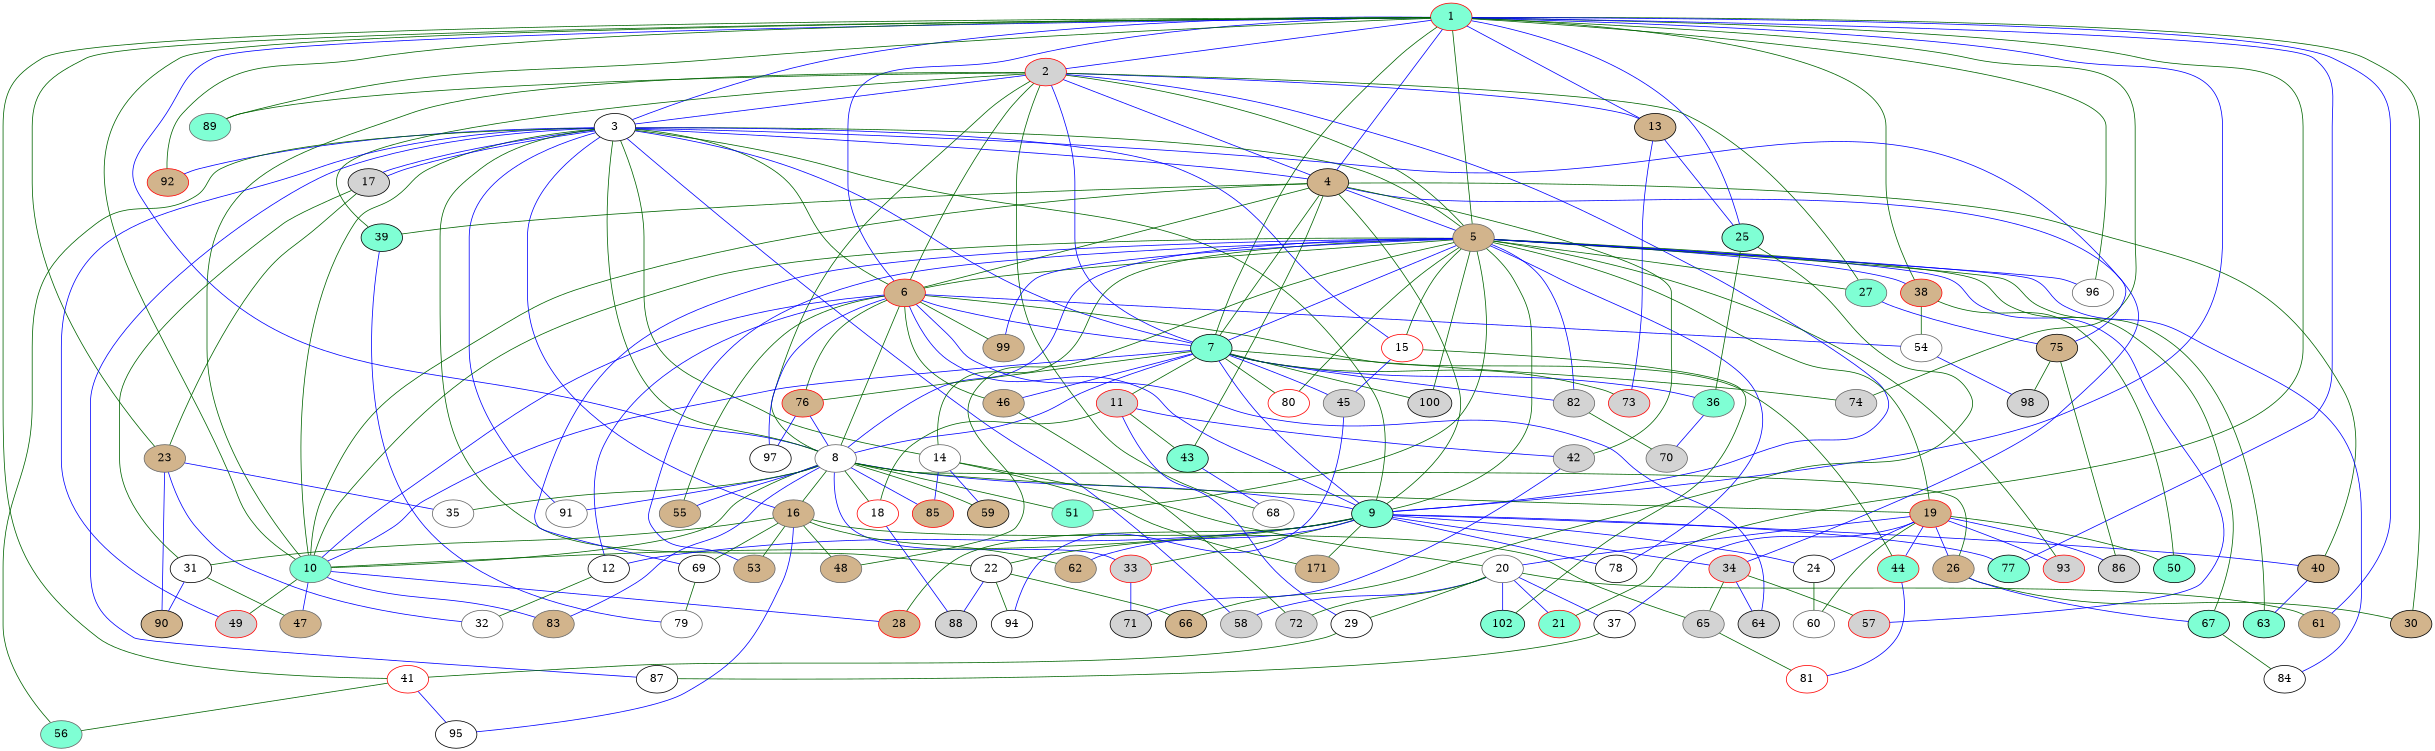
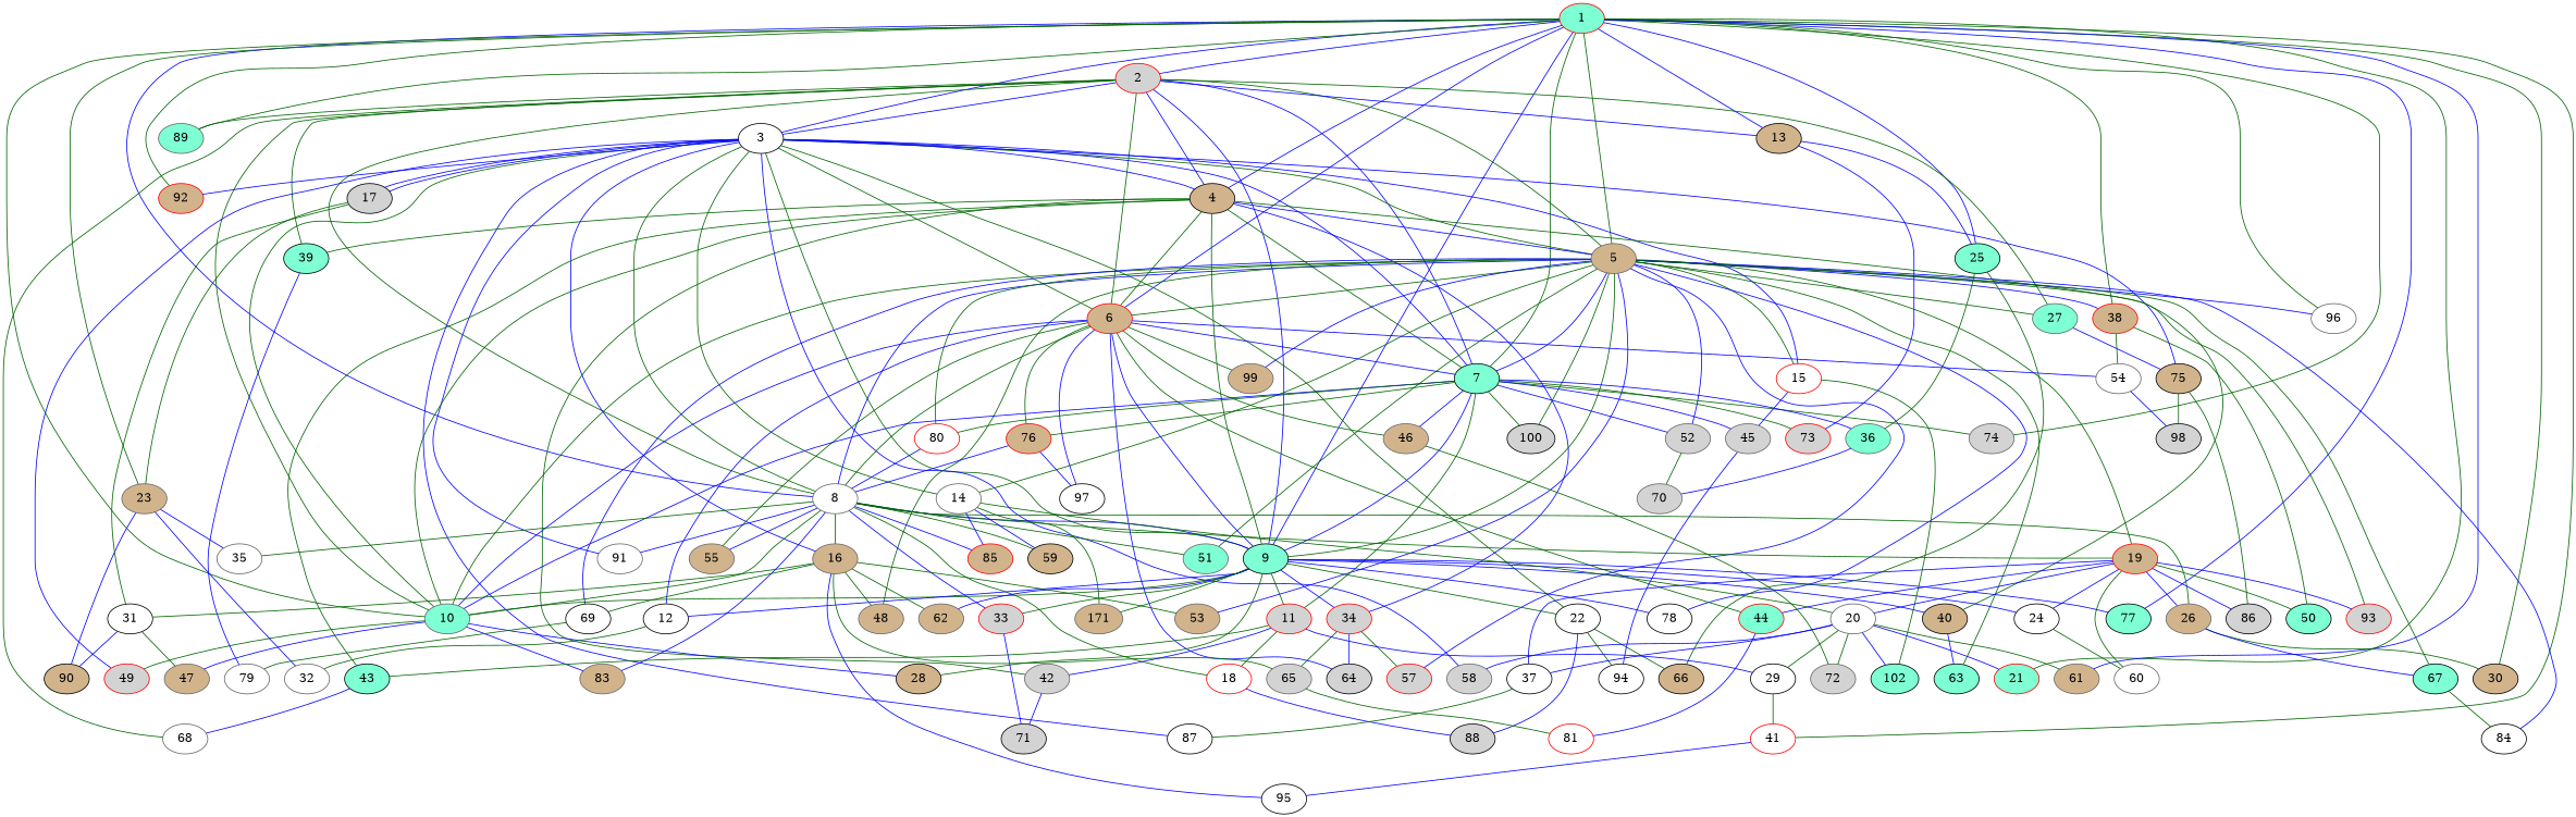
  graph {
    node [color=black fillcolor=white style=filled]
    edge [color=darkgreen]
    1 [color=red fillcolor=aquamarine]
    2 [color=red fillcolor=lightgrey]
    3
    4 [fillcolor=tan]
    5 [color=gray40 fillcolor=tan]
    6 [color=red fillcolor=tan]
    7 [fillcolor=aquamarine]
    8 [color=gray40]
    9 [fillcolor=aquamarine]
    10 [color=gray40 fillcolor=aquamarine]
    13 [fillcolor=tan]
    21 [color=red fillcolor=aquamarine]
    23 [color=gray40 fillcolor=tan]
    25 [fillcolor=aquamarine]
    30 [fillcolor=tan]
    38 [color=red fillcolor=tan]
    41 [color=red]
    61 [color=gray40 fillcolor=tan]
    74 [color=gray40 fillcolor=lightgrey]
    77 [fillcolor=aquamarine]
    89 [color=gray40 fillcolor=aquamarine]
    92 [color=red fillcolor=tan]
    96 [color=gray40]
    27 [color=gray40 fillcolor=aquamarine]
    39 [fillcolor=aquamarine]
    68 [color=gray40]
    14 [color=gray40]
    15 [color=red]
    16 [color=gray40 fillcolor=tan]
    17 [fillcolor=lightgrey]
    22
    49 [color=red fillcolor=lightgrey]
-   56 [color=gray40 fillcolor=aquamarine]
    58 [color=gray40 fillcolor=lightgrey]
    75 [fillcolor=tan]
    87
    91 [color=gray40]
    34 [color=red fillcolor=lightgrey]
    40 [fillcolor=tan]
    42 [color=gray40 fillcolor=lightgrey]
    43 [fillcolor=aquamarine]
    19 [color=red fillcolor=tan]
    48 [color=gray40 fillcolor=tan]
    51 [color=gray40 fillcolor=aquamarine]
-   52 [color=gray40 fillcolor=lightgrey label=82]
+   52 [color=gray40 fillcolor=lightgrey]
    53 [color=gray40 fillcolor=tan]
    57 [color=red fillcolor=lightgrey]
    63 [fillcolor=aquamarine]
    67 [fillcolor=aquamarine]
    69
    78
    80 [color=red]
    84
    93 [color=red fillcolor=lightgrey]
    99 [color=gray40 fillcolor=tan]
    100 [fillcolor=lightgrey]
    12
    44 [color=red fillcolor=aquamarine]
    46 [color=gray40 fillcolor=tan]
    54 [color=gray40]
    55 [color=gray40 fillcolor=tan]
    64 [fillcolor=lightgrey]
    76 [color=red fillcolor=tan]
    97
    11 [color=red fillcolor=lightgrey]
    36 [color=gray40 fillcolor=aquamarine]
    45 [color=gray40 fillcolor=lightgrey]
    73 [color=red fillcolor=lightgrey]
    18 [color=red]
    26 [color=gray40 fillcolor=tan]
    33 [color=red fillcolor=lightgrey]
    35 [color=gray40]
    59 [fillcolor=tan]
    83 [color=gray40 fillcolor=tan]
    85 [color=red fillcolor=tan]
    24
-   28 [color=red fillcolor=tan]
+   28 [fillcolor=tan]
    62 [color=gray40 fillcolor=tan]
    n79 [color=gray40 fillcolor=tan label=171]
    47 [color=gray40 fillcolor=tan]
    32 [color=gray40]
    90 [fillcolor=tan]
    66 [fillcolor=tan]
    50 [fillcolor=aquamarine]
    95
    79 [color=gray40]
    20 [color=gray40]
    102 [fillcolor=aquamarine]
    31
    65 [color=gray40 fillcolor=lightgrey]
    88 [fillcolor=lightgrey]
    94
    86 [fillcolor=lightgrey]
    98 [fillcolor=lightgrey]
    71 [fillcolor=lightgrey]
    37
    60 [color=gray40]
    70 [color=gray40 fillcolor=lightgrey]
    81 [color=red]
    72 [color=gray40 fillcolor=lightgrey]
    29
    1 -- 2 [color=blue]
    1 -- 3 [color=blue]
    1 -- 4 [color=blue]
    1 -- 5
    1 -- 6 [color=blue]
    1 -- 7
    1 -- 8 [color=blue]
    1 -- 9 [color=blue]
    1 -- 10
    1 -- 13 [color=blue]
    1 -- 21
    1 -- 23
    1 -- 25 [color=blue]
    1 -- 30
    1 -- 38
    1 -- 41
    1 -- 61 [color=blue]
    1 -- 74
    1 -- 77 [color=blue]
    1 -- 89
    1 -- 92
    1 -- 96
    2 -- 3 [color=blue]
    2 -- 4 [color=blue]
    2 -- 5
    2 -- 6
    2 -- 7 [color=blue]
    2 -- 8
    2 -- 9 [color=blue]
    2 -- 10
    2 -- 13 [color=blue]
    2 -- 89
    2 -- 27
    2 -- 39
    2 -- 68
    3 -- 4 [color=blue]
    3 -- 5
    3 -- 6
    3 -- 7 [color=blue]
    3 -- 8
    3 -- 9
    3 -- 10
    3 -- 92 [color=blue]
    3 -- 14
    3 -- 15 [color=blue]
    3 -- 16 [color=blue]
    3 -- 17 [color=blue]
    3 -- 17 [color=blue]
    3 -- 22
    3 -- 49 [color=blue]
-   3 -- 56
    3 -- 58 [color=blue]
    3 -- 75 [color=blue]
    3 -- 87 [color=blue]
    3 -- 91 [color=blue]
    4 -- 5 [color=blue]
    4 -- 6
    4 -- 7
    4 -- 9
    4 -- 10
    4 -- 39
    4 -- 34 [color=blue]
    4 -- 40
    4 -- 42
    4 -- 43
    5 -- 6
    5 -- 7 [color=blue]
    5 -- 8 [color=blue]
    5 -- 9
    5 -- 10
    5 -- 38 [color=blue]
    5 -- 96 [color=blue]
    5 -- 27
    5 -- 14
    5 -- 15
    5 -- 19
    5 -- 48
    5 -- 51
    5 -- 52 [color=blue]
    5 -- 53 [color=blue]
    5 -- 57 [color=blue]
    5 -- 63
    5 -- 67
    5 -- 69 [color=blue]
    5 -- 78 [color=blue]
    5 -- 80
    5 -- 84 [color=blue]
    5 -- 93
    5 -- 99 [color=blue]
    5 -- 100
    6 -- 7 [color=blue]
    6 -- 8
    6 -- 9 [color=blue]
    6 -- 10 [color=blue]
    6 -- 99
    6 -- 12 [color=blue]
    6 -- 44
    6 -- 46
    6 -- 54 [color=blue]
    6 -- 55
    6 -- 64 [color=blue]
    6 -- 76
    6 -- 97 [color=blue]
-   7 -- 8 [color=blue]
+   80 -- 8 [color=blue]
    7 -- 9 [color=blue]
    7 -- 10 [color=blue]
    7 -- 74
    7 -- 52 [color=blue]
    7 -- 80
    7 -- 100
    7 -- 46 [color=blue]
    7 -- 76
    7 -- 11
    7 -- 36 [color=blue]
    7 -- 45 [color=blue]
    7 -- 73
    8 -- 9 [color=blue]
    8 -- 10
    8 -- 16
    8 -- 91 [color=blue]
    8 -- 19
    8 -- 51
    8 -- 55 [color=blue]
    8 -- 18
    8 -- 26
    8 -- 33 [color=blue]
    8 -- 35
    8 -- 59
    8 -- 83 [color=blue]
    8 -- 85 [color=blue]
    9 -- 10
    9 -- 77 [color=blue]
    9 -- 22
    9 -- 34 [color=blue]
    9 -- 40 [color=blue]
    9 -- 78 [color=blue]
    9 -- 12 [color=blue]
+   9 -- 11
    9 -- 33
    9 -- 24 [color=blue]
    9 -- 28
    9 -- 62 [color=blue]
    9 -- n79
    10 -- 49
    10 -- 83 [color=blue]
    10 -- 28 [color=blue]
    10 -- 47 [color=blue]
    13 -- 25 [color=blue]
    13 -- 73 [color=blue]
    23 -- 35 [color=blue]
    23 -- 32 [color=blue]
    23 -- 90 [color=blue]
    25 -- 36
    25 -- 66
    38 -- 54
    38 -- 50
-   41 -- 56
    41 -- 95 [color=blue]
    27 -- 75 [color=blue]
    39 -- 79 [color=blue]
    14 -- 59 [color=blue]
    14 -- 85 [color=blue]
    14 -- n79
    14 -- 20
    15 -- 45 [color=blue]
    15 -- 102
    16 -- 48
    16 -- 53
    16 -- 69
    16 -- 62
    16 -- 95 [color=blue]
    16 -- 31
    16 -- 65
    17 -- 23
    17 -- 31
    22 -- 66
    22 -- 88 [color=blue]
    22 -- 94
    75 -- 86
    75 -- 98
    34 -- 57
    34 -- 64 [color=blue]
    34 -- 65
    40 -- 63 [color=blue]
    42 -- 71 [color=blue]
    43 -- 68 [color=blue]
    19 -- 93 [color=blue]
    19 -- 44 [color=blue]
    19 -- 26 [color=blue]
    19 -- 24 [color=blue]
    19 -- 50
    19 -- 20 [color=blue]
    19 -- 86 [color=blue]
    19 -- 37 [color=blue]
    19 -- 60
    52 -- 70
    67 -- 84
    69 -- 79
    12 -- 32
    44 -- 81 [color=blue]
    46 -- 72
    54 -- 98 [color=blue]
    76 -- 8 [color=blue]
    76 -- 97 [color=blue]
    11 -- 42 [color=blue]
    11 -- 43
    11 -- 18
    11 -- 29 [color=blue]
    36 -- 70 [color=blue]
    45 -- 94 [color=blue]
    18 -- 88 [color=blue]
    26 -- 30
    26 -- 67 [color=blue]
    33 -- 71 [color=blue]
    24 -- 60
    20 -- 21 [color=blue]
    20 -- 61
    20 -- 58 [color=blue]
    20 -- 102 [color=blue]
    20 -- 37 [color=blue]
    20 -- 72
    20 -- 29
    31 -- 47
    31 -- 90 [color=blue]
    65 -- 81
    37 -- 87
    29 -- 41
  }
